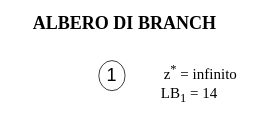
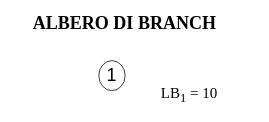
  <mxCell id="0" />
  <mxCell id="1" parent="0" />
  <mxCell id="2" value="&lt;font style=&quot;font-size: 24px&quot;&gt;ALBERO DI BRANCH&lt;/font&gt;" style="text;html=1;align=center;verticalAlign=middle;resizable=0;points=[];autosize=1;strokeColor=none;fontStyle=1;fontFamily=Verdana;" vertex="1" parent="1"><mxGeometry x="20" y="20" width="290" height="20" as="geometry" /></mxCell>
  <mxCell id="3" value="1" style="ellipse;whiteSpace=wrap;html=1;aspect=fixed;fontSize=24;" vertex="1" parent="1"><mxGeometry x="131" y="80" width="35" height="40" as="geometry" /></mxCell>
- <mxCell id="4" value="LB&lt;sub&gt;1&lt;/sub&gt; = 14" style="text;html=1;align=center;verticalAlign=middle;resizable=0;points=[];autosize=1;strokeColor=none;fontSize=20;fontFamily=Lucida Console;" vertex="1" parent="1"><mxGeometry x="196" y="110" width="110" height="30" as="geometry" /></mxCell>
- <mxCell id="5" value="z&lt;sup&gt;*&lt;/sup&gt; = infinito" style="text;html=1;align=center;verticalAlign=middle;resizable=0;points=[];autosize=1;strokeColor=none;fontSize=20;fontFamily=Verdana;" vertex="1" parent="1"><mxGeometry x="196" y="80" width="140" height="30" as="geometry" /></mxCell>
+ <mxCell id="4" value="LB&lt;sub&gt;1&lt;/sub&gt; = 10" style="text;html=1;align=center;verticalAlign=middle;resizable=0;points=[];autosize=1;strokeColor=none;fontSize=20;fontFamily=Lucida Console;" vertex="1" parent="1"><mxGeometry x="196" y="110" width="110" height="30" as="geometry" /></mxCell>
